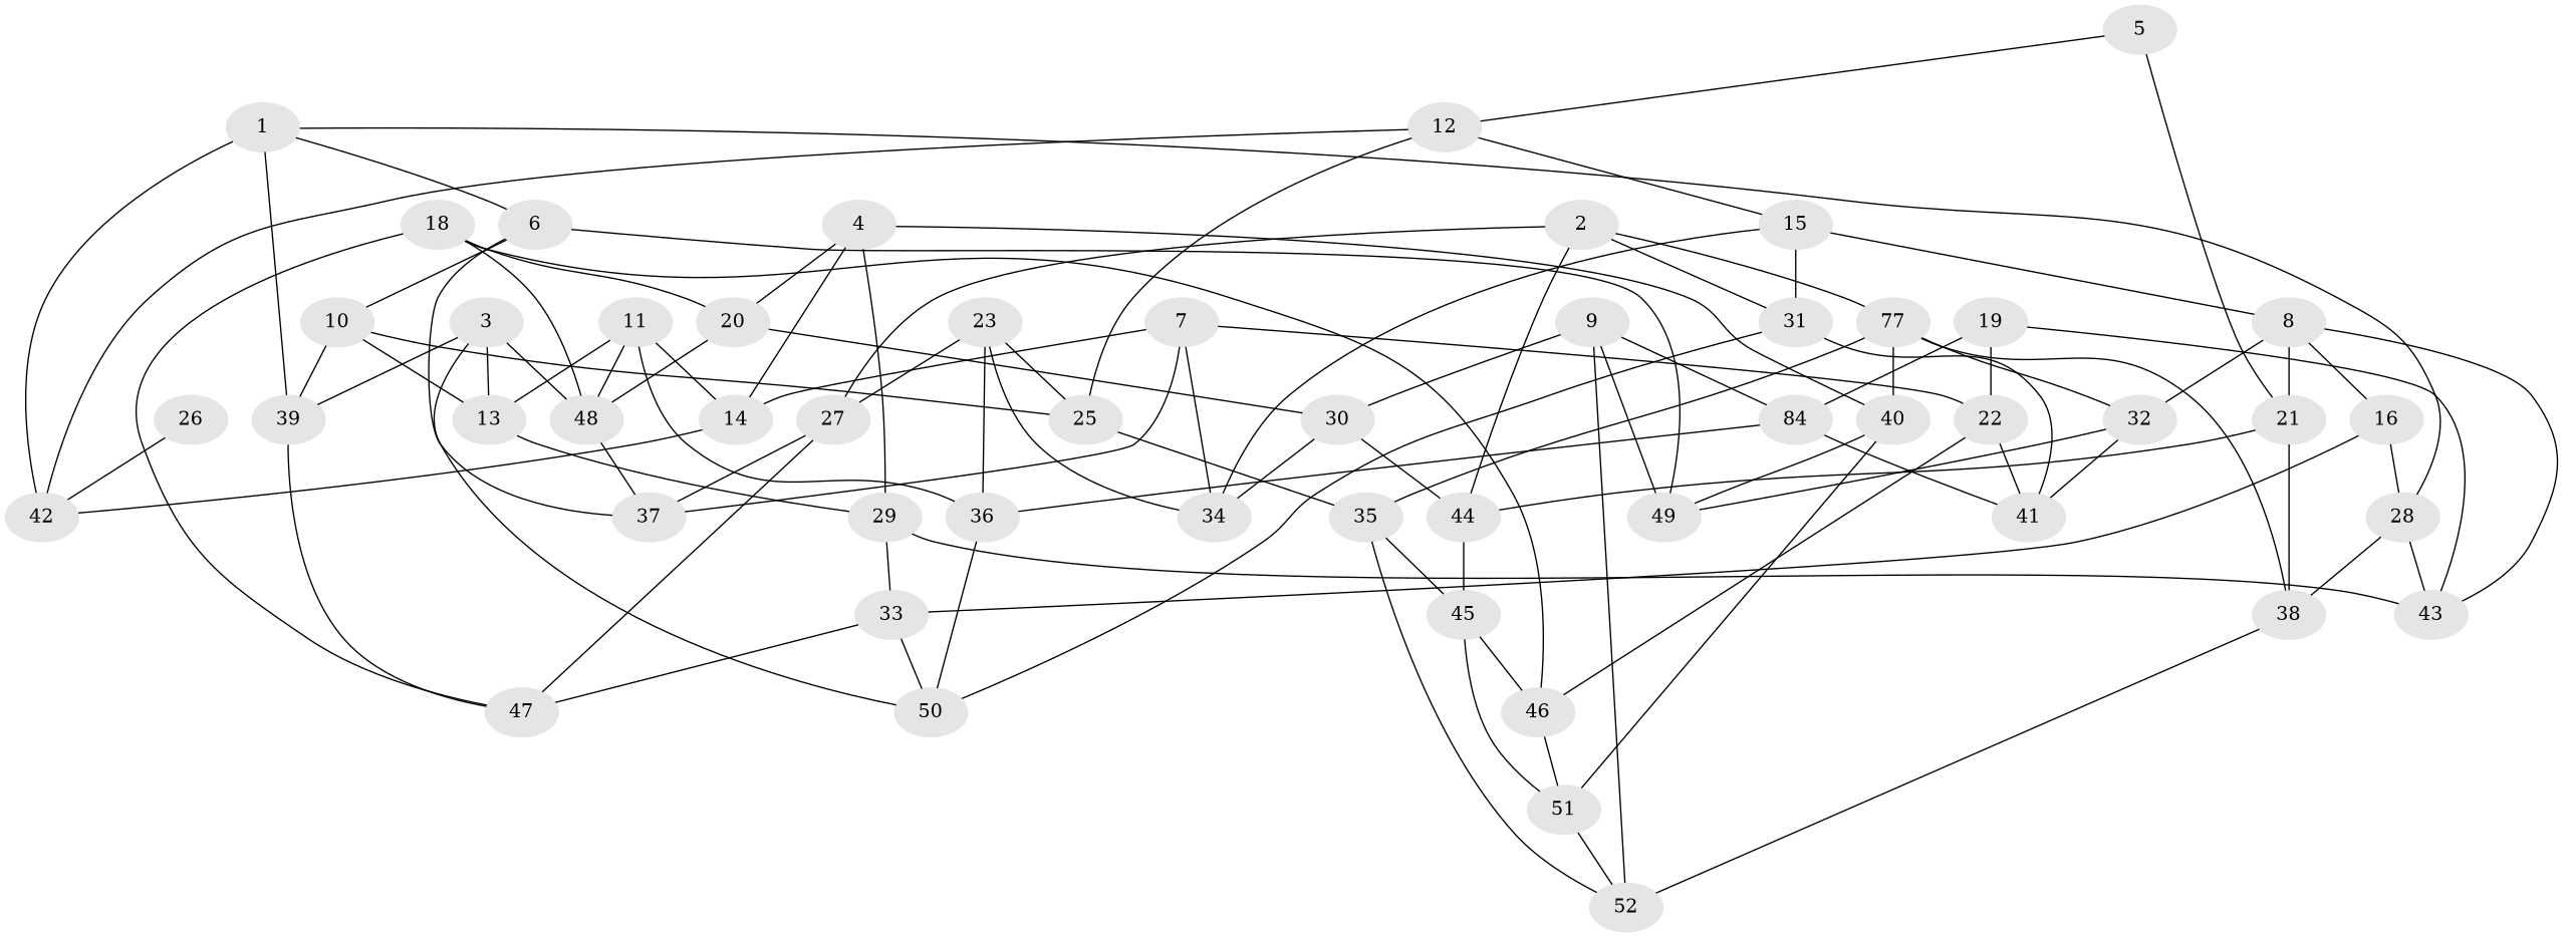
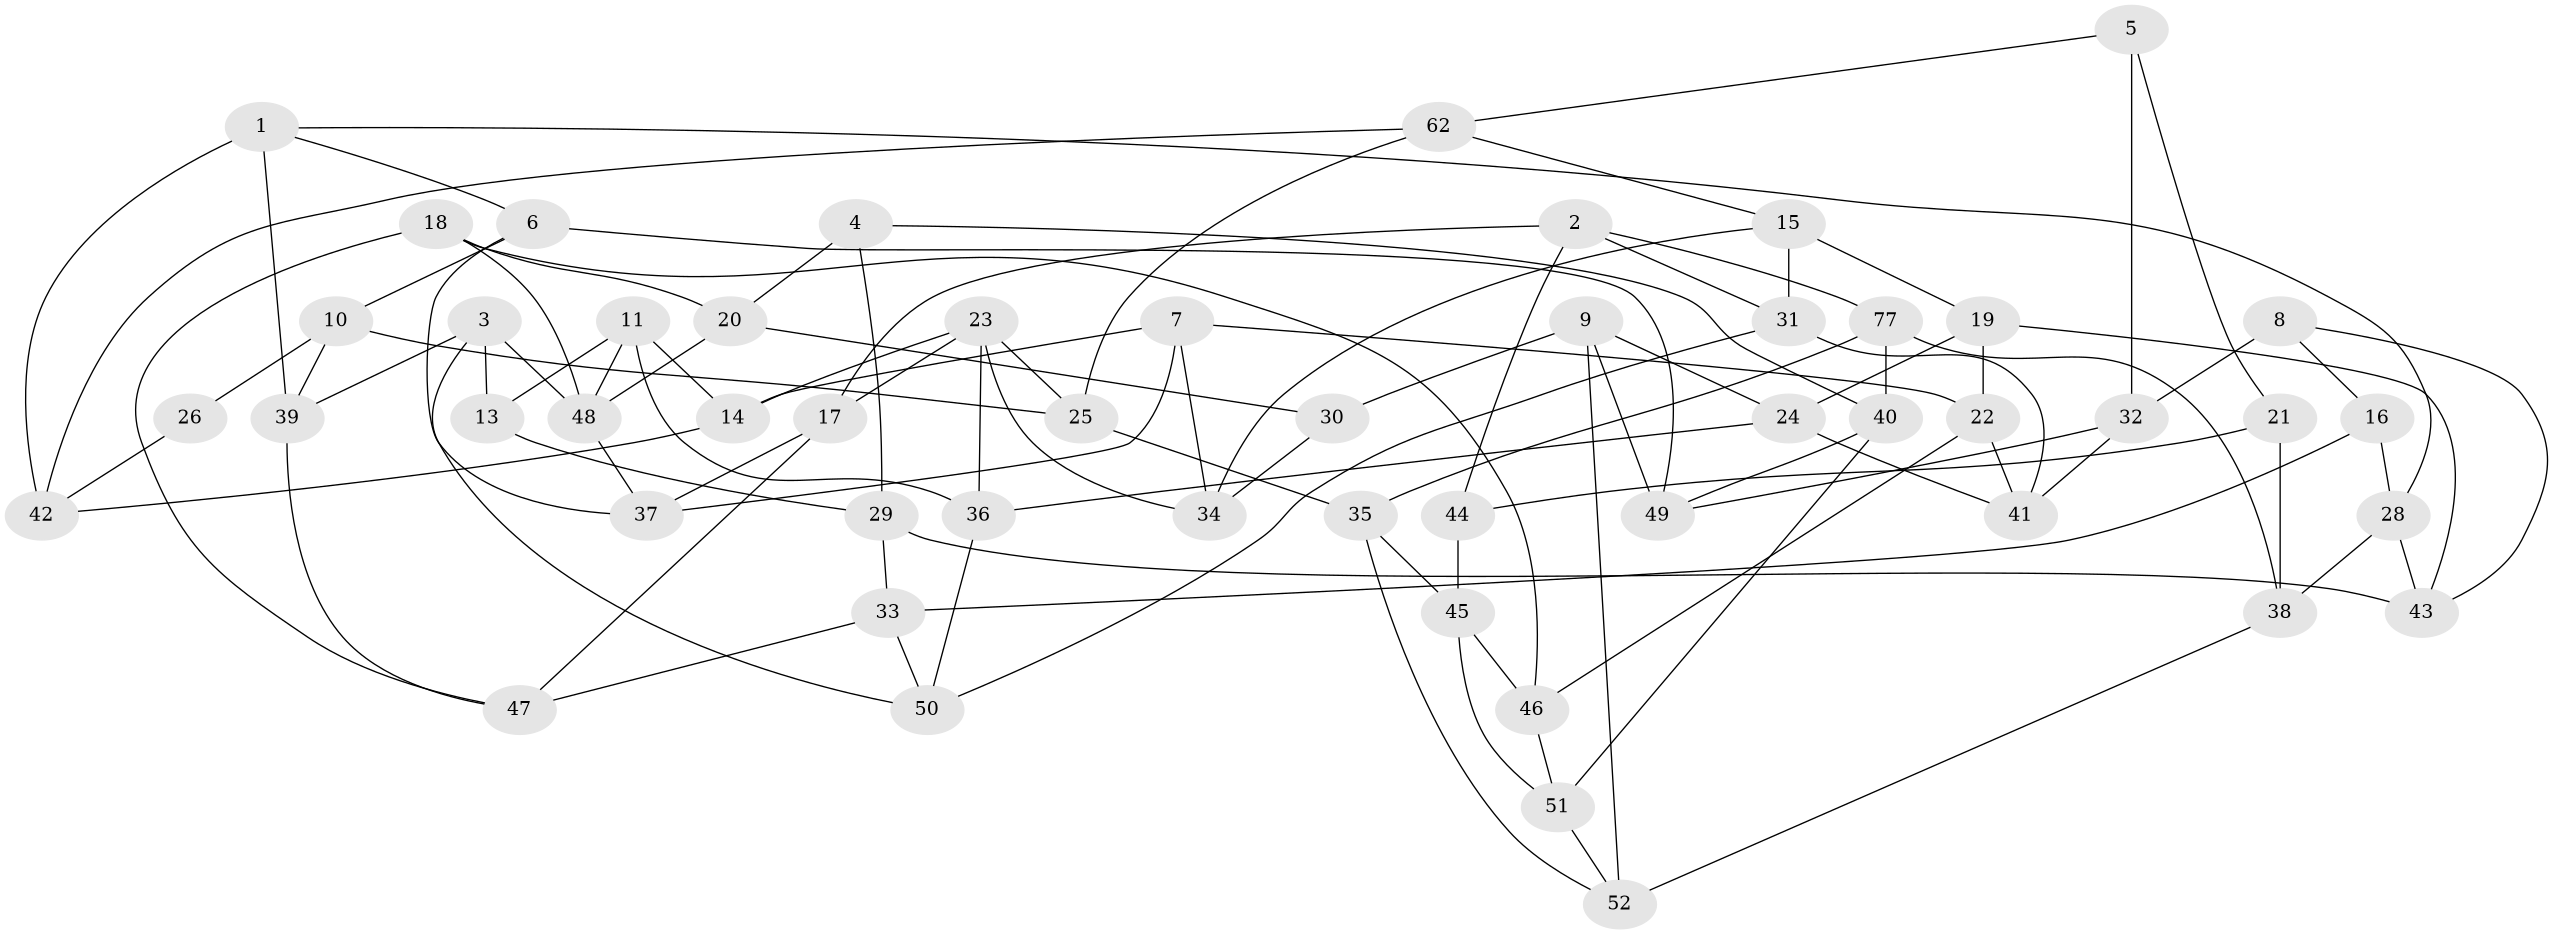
  graph {
    node [color=gray90 style=filled]
    1
    6
    28
    39
    42
    10
    37
    49
    43
    38
    47
    n12 [label=77]
    2
-   27
+   27 [label=17]
    31
    44
    40
    35
    50
    41
    45
    3
    13
    48
    29
    4
    14
    20
    30
    33
    51
    5
-   12
+   12 [label=62]
    21
    32
    25
    15
    26
    7
    22
    34
    46
    8
    16
    9
-   24 [label=84]
+   24
    52
    36
    11
    19
    18
    23
    1 -- 6
    1 -- 28
    1 -- 39
    1 -- 42
    6 -- 10
    6 -- 37
    6 -- 49
    28 -- 43
    28 -- 38
    39 -- 47
    10 -- 39
    10 -- 25
-   10 -- 13
+   10 -- 26
    38 -- 52
    n12 -- 38
    n12 -- 40
    n12 -- 35
    2 -- n12
    2 -- 27
    2 -- 31
    2 -- 44
    27 -- 37
    27 -- 47
    31 -- 50
    31 -- 41
    44 -- 45
    40 -- 49
    40 -- 51
    35 -- 45
    35 -- 52
    45 -- 51
    45 -- 46
    3 -- 39
    3 -- 50
    3 -- 13
    3 -- 48
    13 -- 29
    48 -- 37
    29 -- 43
    29 -- 33
    4 -- 40
    4 -- 29
-   4 -- 14
+   23 -- 14
    4 -- 20
    14 -- 42
    20 -- 48
    20 -- 30
-   30 -- 44
    30 -- 34
    33 -- 47
    33 -- 50
    51 -- 52
    5 -- 12
    5 -- 21
-   n12 -- 32
+   5 -- 32
    12 -- 42
    12 -- 25
    12 -- 15
    21 -- 38
    21 -- 44
    32 -- 49
    32 -- 41
    25 -- 35
    15 -- 31
    15 -- 34
-   15 -- 8
+   15 -- 19
    26 -- 42
    7 -- 37
    7 -- 14
    7 -- 22
    7 -- 34
    22 -- 41
    22 -- 46
    46 -- 51
    8 -- 43
-   8 -- 21
    8 -- 32
    8 -- 16
    16 -- 28
    16 -- 33
    9 -- 49
    9 -- 30
    9 -- 24
    9 -- 52
    24 -- 41
    24 -- 36
    36 -- 50
    11 -- 13
    11 -- 48
    11 -- 14
    11 -- 36
    19 -- 43
    19 -- 22
    19 -- 24
    18 -- 47
    18 -- 48
    18 -- 20
    18 -- 46
    23 -- 27
    23 -- 25
    23 -- 34
    23 -- 36
  }
